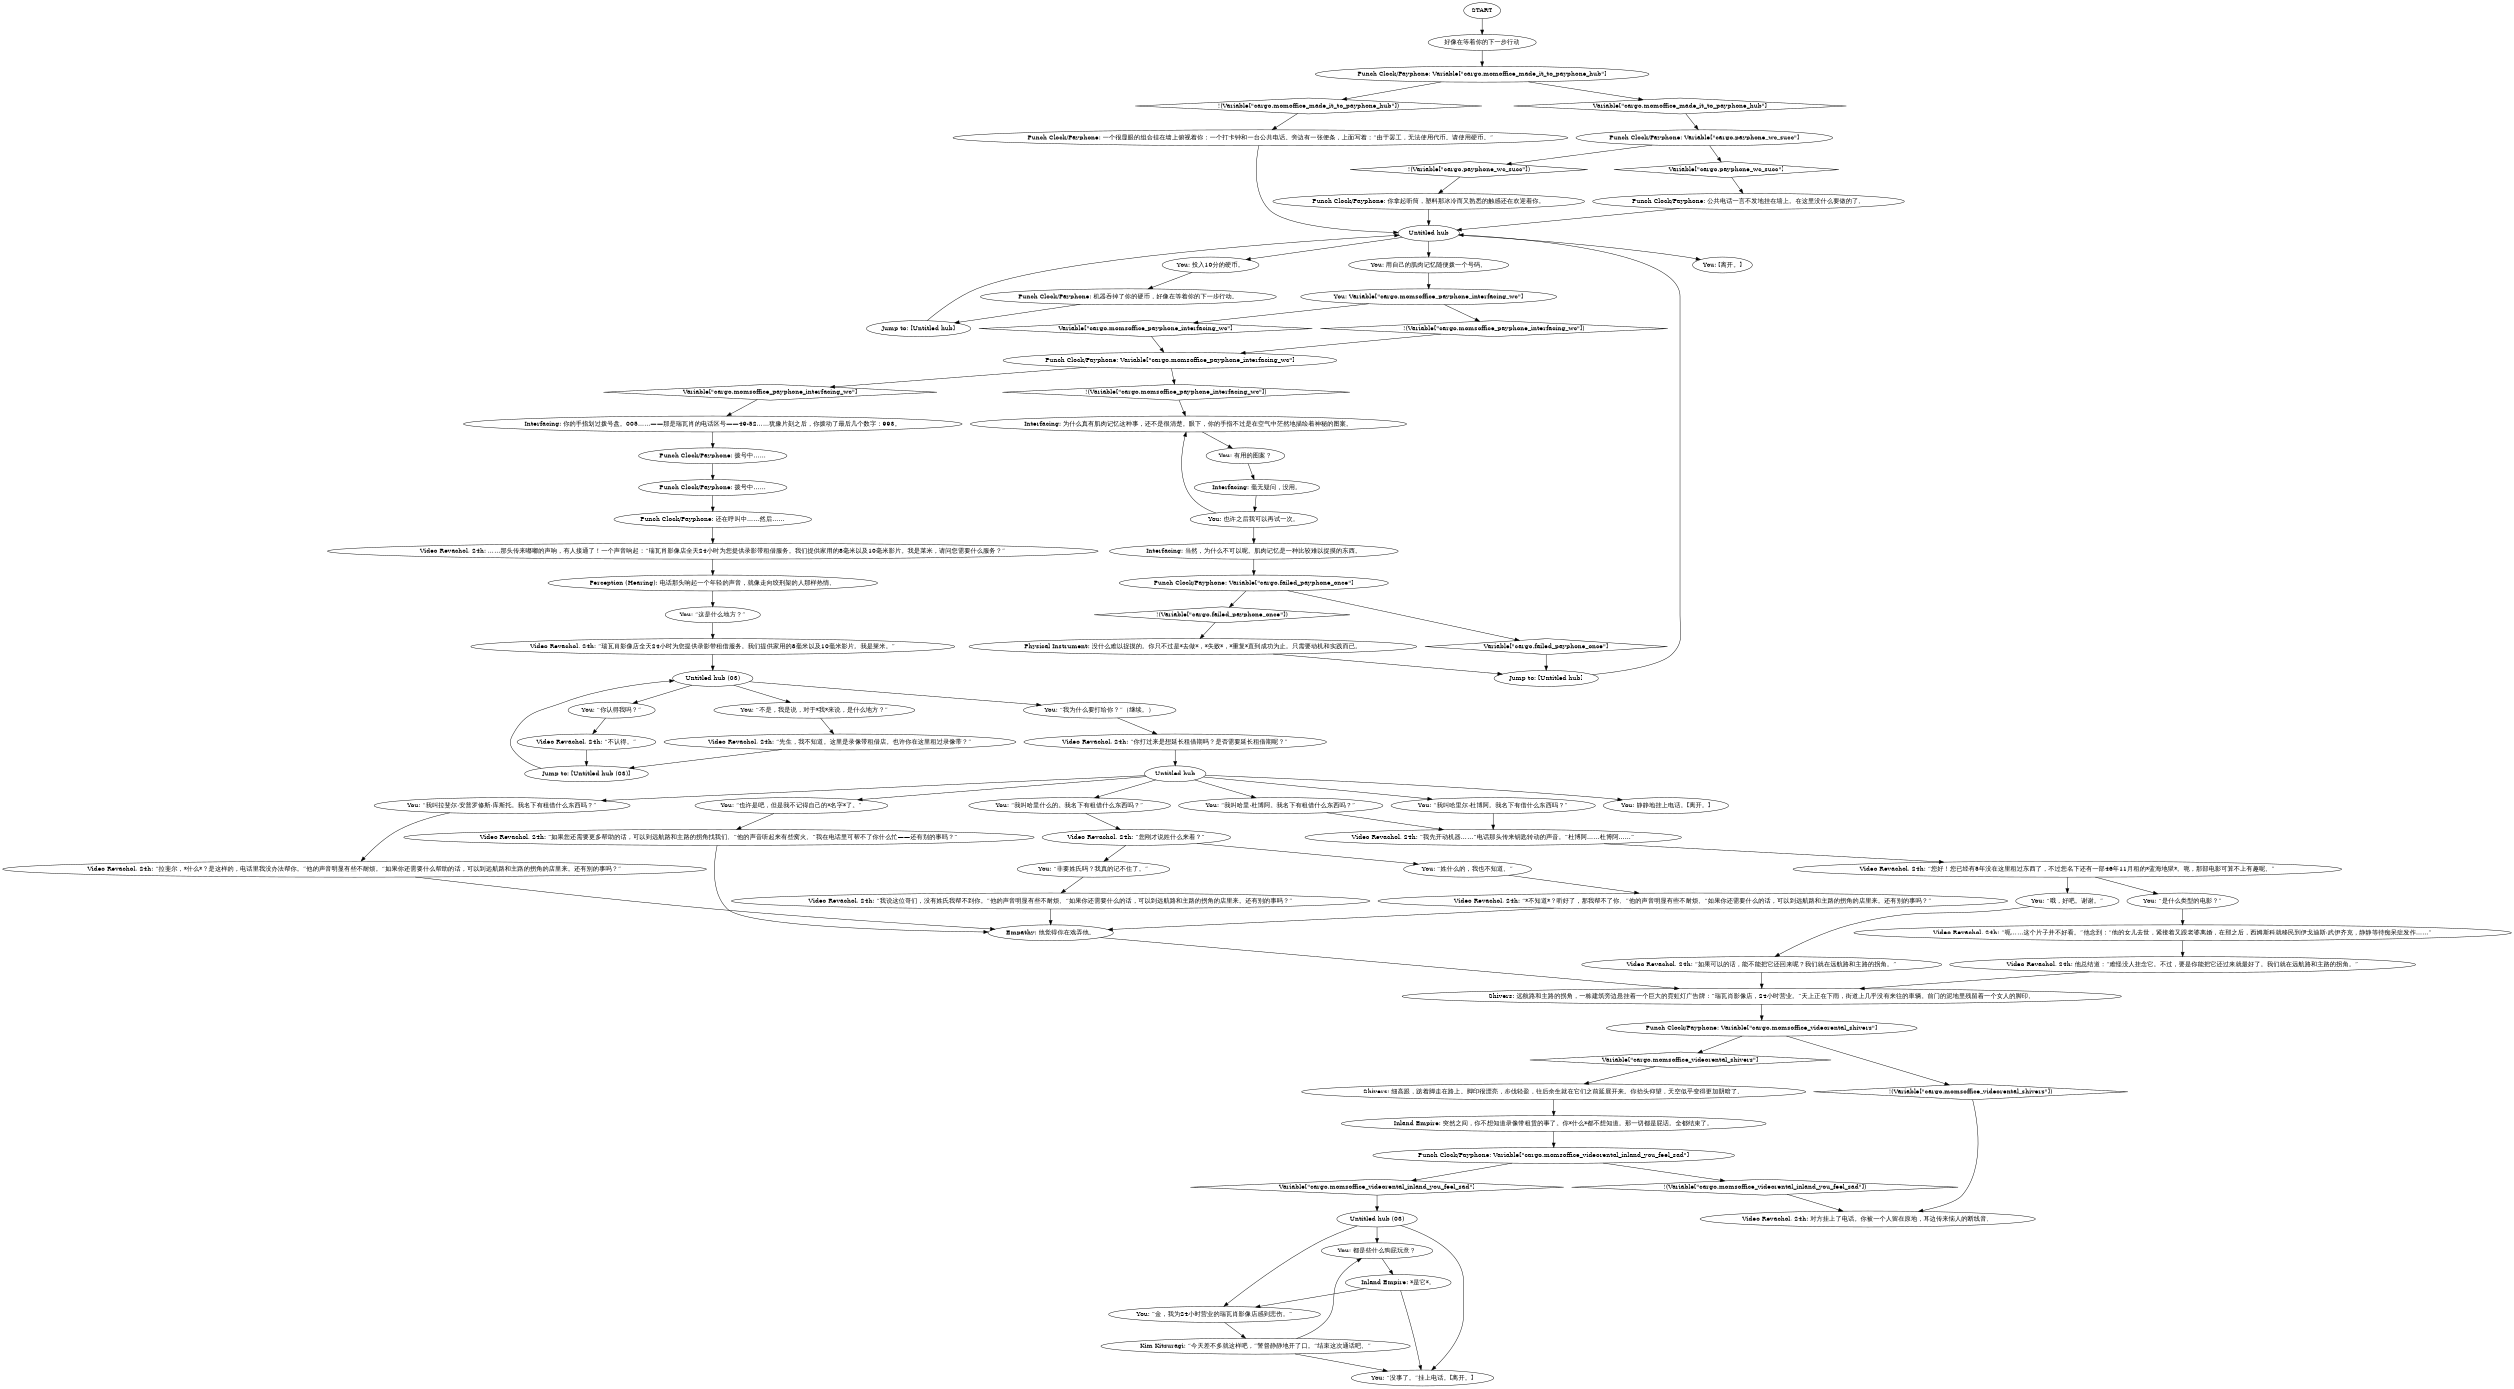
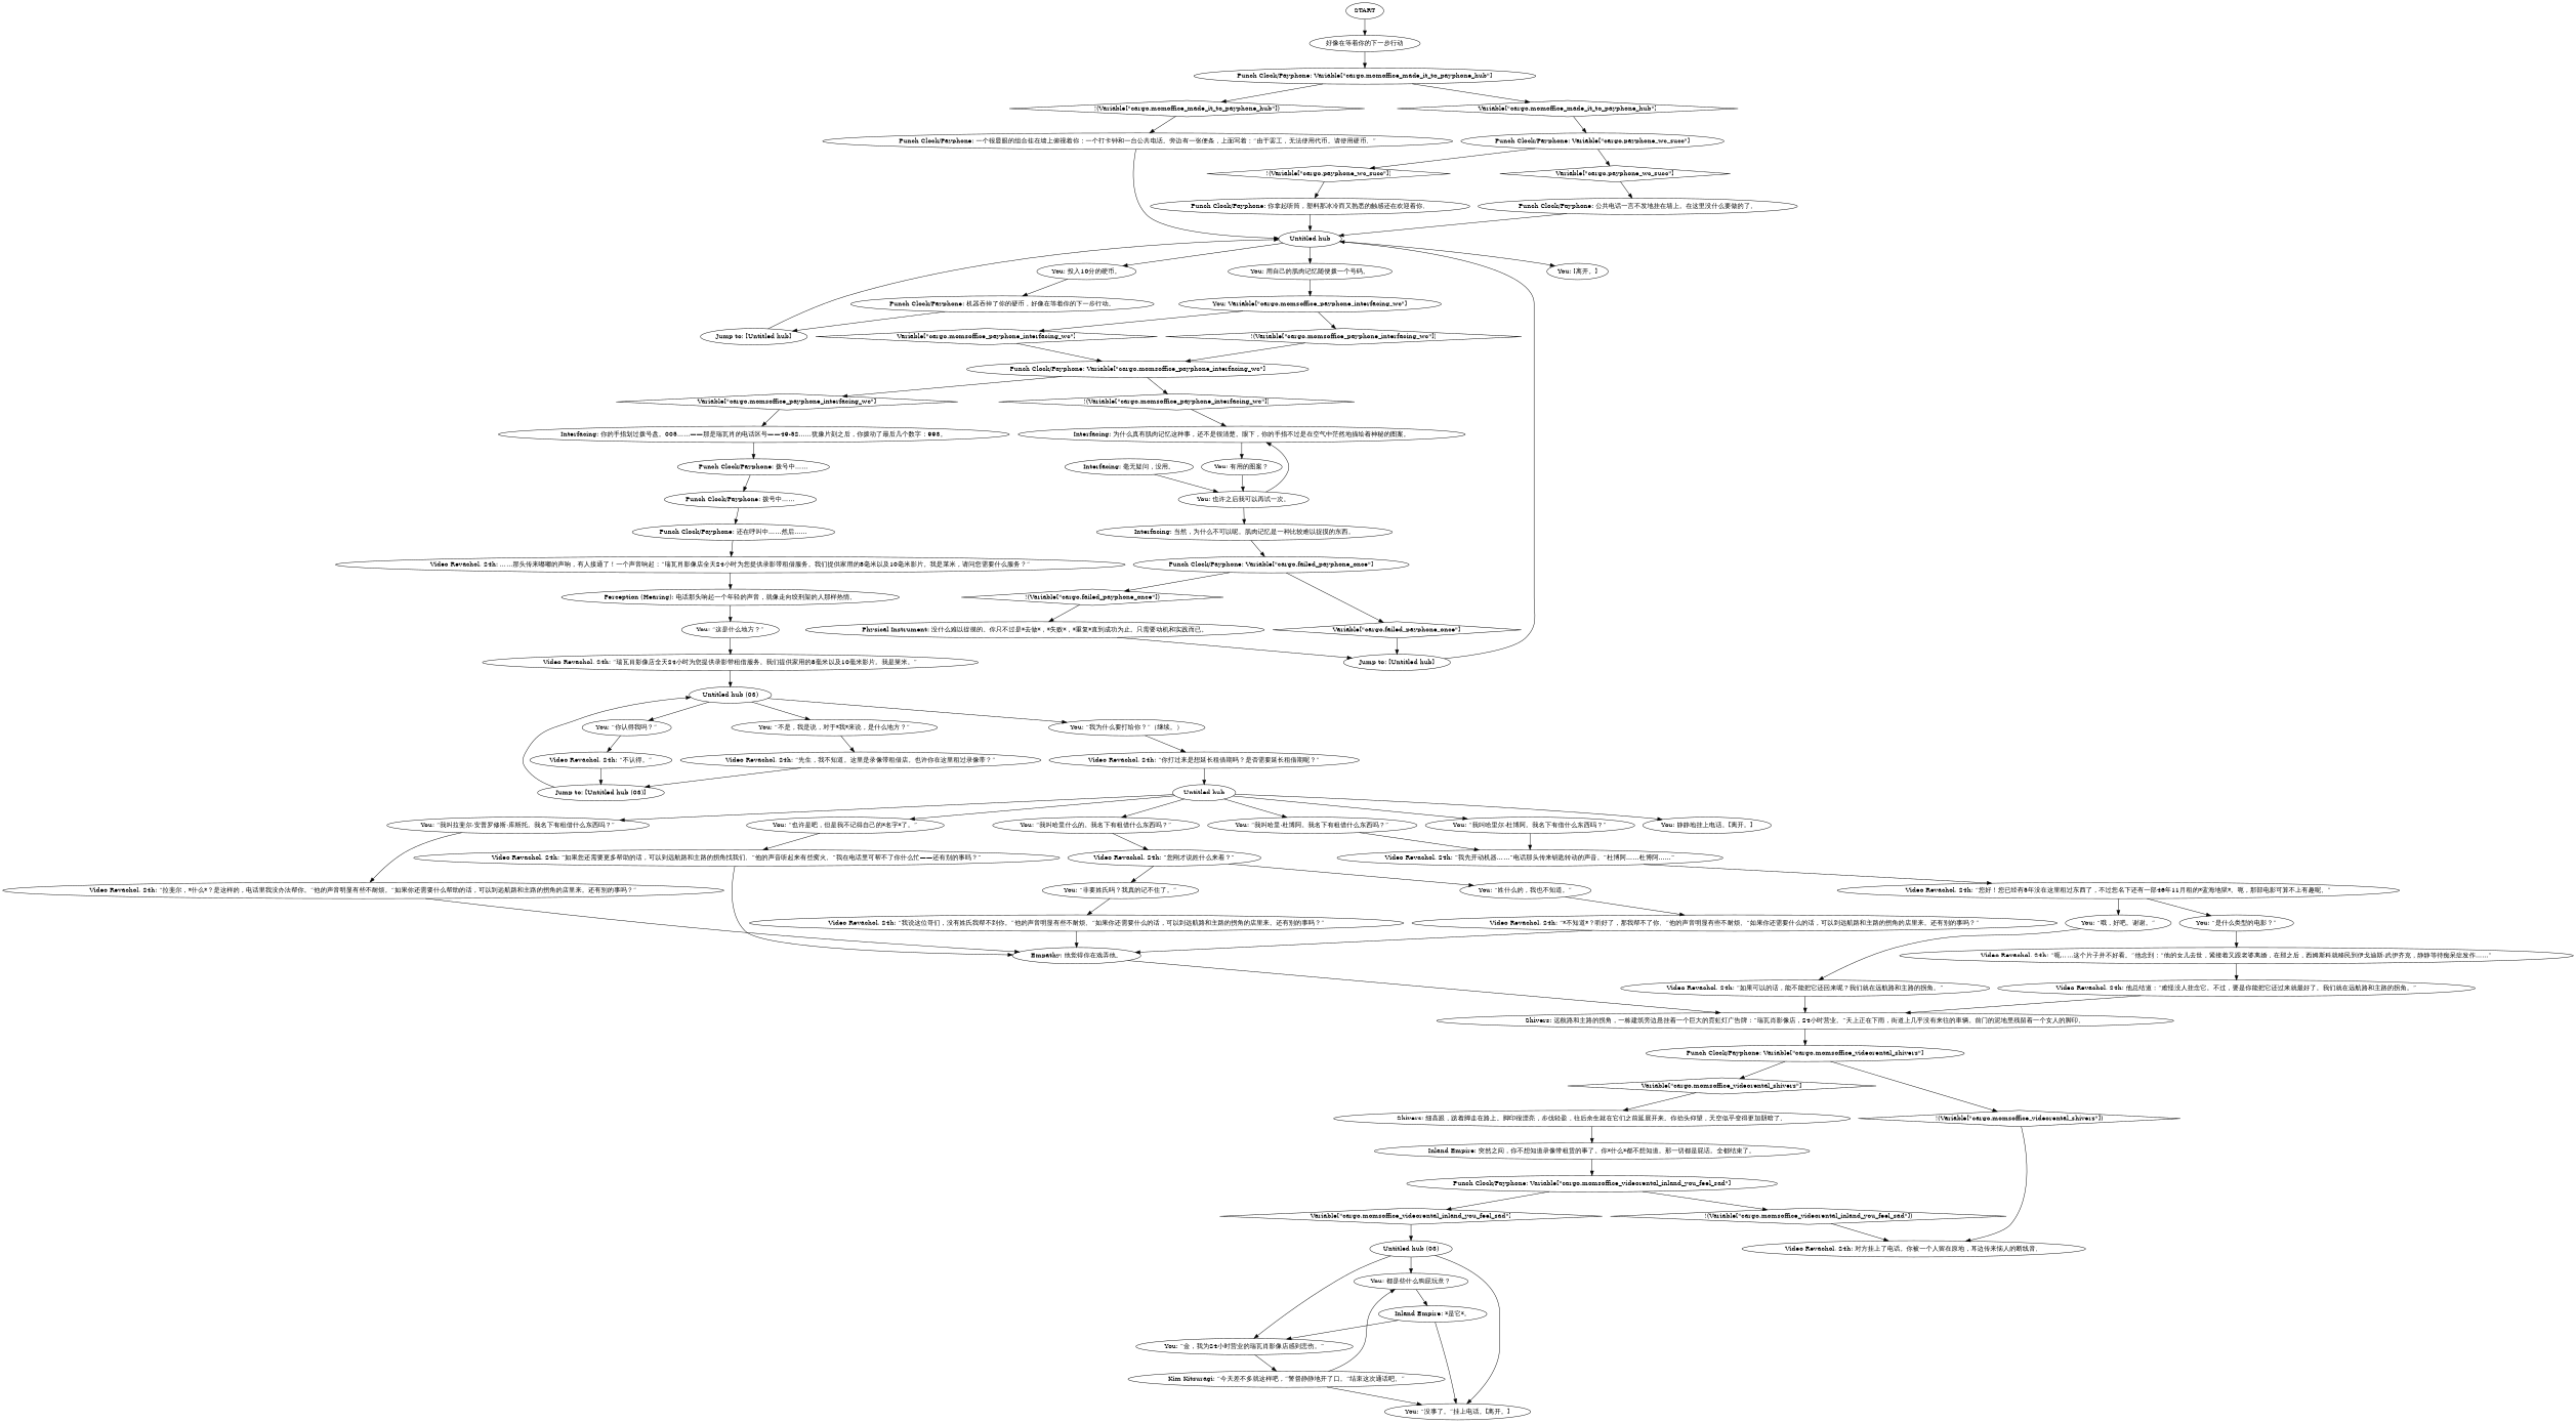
  digraph {
    n1 [label=START]
    n2 [label="好像在等着你的下一步行动"]
    n3 [label="Punch Clock/Payphone: Variable[\"cargo.momoffice_made_it_to_payphone_hub\"]"]
    n4 [label="Variable[\"cargo.momoffice_made_it_to_payphone_hub\"]" shape=diamond]
    n5 [label="!(Variable[\"cargo.momoffice_made_it_to_payphone_hub\"])" shape=diamond]
    n6 [label="Video Revachol, 24h: “*不知道*？听好了，那我帮不了你。”他的声音明显有些不耐烦。“如果你还需要什么的话，可以到远航路和主路的拐角的店里来。还有别的事吗？”"]
    n7 [label="Empathy: 他觉得你在戏弄他。"]
    n8 [label="Shivers: 远航路和主路的拐角，一栋建筑旁边悬挂着一个巨大的霓虹灯广告牌：“瑞瓦肖影像店，24小时营业。”天上正在下雨，街道上几乎没有来往的車辆。前门的泥地里残留着一个女人的脚印。"]
    n9 [label="You: “我叫拉斐尔·安普罗修斯·库斯托。我名下有租借什么东西吗？”"]
    n10 [label="Video Revachol, 24h: “拉斐尔，*什么*？是这样的，电话里我没办法帮你。”他的声音明显有些不耐烦。“如果你还需要什么帮助的话，可以到远航路和主路的拐角的店里来。还有别的事吗？”"]
    n11 [label="Jump to: [Untitled hub]"]
    n12 [label="Untitled hub"]
    n13 [label="You: 投入10分的硬币。"]
    n14 [label="You: 用自己的肌肉记忆随便拨一个号码。"]
    n15 [label="You: [离开。]"]
    n16 [label="You: 也许之后我可以再试一次。"]
    n17 [label="Interfacing: 当然，为什么不可以呢。肌肉记忆是一种比较难以捉摸的东西。"]
    n18 [label="Interfacing: 为什么真有肌肉记忆这种事，还不是很清楚。眼下，你的手指不过是在空气中茫然地描绘着神秘的图案。"]
    n19 [label="Punch Clock/Payphone: Variable[\"cargo.failed_payphone_once\"]"]
    n20 [label="Physical Instrument: 没什么难以捉摸的。你只不过是*去做*，*失败*，*重复*直到成功为止。只需要动机和实践而已。"]
    n21 [label="Jump to: [Untitled hub]"]
    n22 [label="Punch Clock/Payphone: 拨号中……"]
    n23 [label="Punch Clock/Payphone: 还在呼叫中……然后……"]
    n24 [label="Video Revachol, 24h: ……那头传来嘟嘟的声响，有人接通了！一个声音响起：“瑞瓦肖影像店全天24小时为您提供录影带租借服务。我们提供家用的8毫米以及10毫米影片。我是莱米，请问您需要什么服务？”"]
    n25 [label="Jump to: [Untitled hub (03)]"]
    n26 [label="Untitled hub (03)"]
    n27 [label="You: “你认得我吗？”"]
    n28 [label="You: “我为什么要打给你？”（继续。）"]
    n29 [label="You: “不是，我是说，对于*我*来说，是什么地方？”"]
    n30 [label="Punch Clock/Payphone: 机器吞掉了你的硬币，好像在等着你的下一步行动。"]
    n31 [label="You: “哦，好吧。谢谢。”"]
    n32 [label="Video Revachol, 24h: “如果可以的话，能不能把它还回来呢？我们就在远航路和主路的拐角。”"]
    n33 [label="Punch Clock/Payphone: Variable[\"cargo.momsoffice_videorental_shivers\"]"]
    n34 [label="Variable[\"cargo.momsoffice_videorental_shivers\"]" shape=diamond]
    n35 [label="!(Variable[\"cargo.momsoffice_videorental_shivers\"])" shape=diamond]
    n36 [label="Shivers: 细高跟，踮着脚走在路上。脚印很漂亮，步伐轻盈，往后余生就在它们之前延展开来。你抬头仰望，天空似乎变得更加阴暗了。"]
    n37 [label="Video Revachol, 24h: 对方挂上了电话。你被一个人留在原地，耳边传来恼人的断线音。"]
    n38 [label="Inland Empire: 突然之间，你不想知道录像带租赁的事了。你*什么*都不想知道。那一切都是屁话。全都结束了。"]
    n39 [label="You: 都是些什么狗屁玩意？"]
    n40 [label="Inland Empire: *是它*。"]
    n41 [label="You: “没事了。”挂上电话。[离开。]"]
    n42 [label="You: “金，我为24小时营业的瑞瓦肖影像店感到悲伤。”"]
    n43 [label="Punch Clock/Payphone: Variable[\"cargo.payphone_wc_succ\"]"]
    n44 [label="Punch Clock/Payphone: 一个很显眼的组合挂在墙上俯视着你：一个打卡钟和一台公共电话。旁边有一张便条，上面写着：“由于罢工，无法使用代币。请使用硬币。”"]
    n45 [label="Variable[\"cargo.payphone_wc_succ\"]" shape=diamond]
    n46 [label="!(Variable[\"cargo.payphone_wc_succ\"])" shape=diamond]
    n47 [label="Video Revachol, 24h: “不认得。”"]
    n48 [label="Punch Clock/Payphone: 你拿起听筒，塑料那冰冷而又熟悉的触感还在欢迎着你。"]
    n49 [label="Untitled hub (03)"]
    n50 [label="Kim Kitsuragi: “今天差不多就这样吧，”警督静静地开了口。“结束这次通话吧。”"]
    n51 [label="Video Revachol, 24h: “您好！您已经有5年没在这里租过东西了，不过您名下还有一部46年11月租的*蓝海地狱*。呃，那部电影可算不上有趣呢。”"]
    n52 [label="You: “是什么类型的电影？”"]
    n53 [label="Video Revachol, 24h: “呃……这个片子并不好看。”他念到：“他的女儿去世，紧接着又跟老婆离婚，在那之后，西姆斯科就移民到伊戈迪斯·武伊齐克，静静等待痴呆症发作……”"]
    n54 [label="Interfacing: 毫无疑问，没用。"]
    n55 [label="Punch Clock/Payphone: 公共电话一言不发地挂在墙上。在这里没什么要做的了。"]
    n56 [label="Perception (Hearing): 电话那头响起一个年轻的声音，就像走向绞刑架的人那样热情。"]
    n57 [label="You: “这是什么地方？”"]
    n58 [label="Video Revachol, 24h: “瑞瓦肖影像店全天24小时为您提供录影带租借服务。我们提供家用的8毫米以及10毫米影片。我是莱米。”"]
    n59 [label="Punch Clock/Payphone: Variable[\"cargo.momsoffice_videorental_inland_you_feel_sad\"]"]
    n60 [label="You: Variable[\"cargo.momsoffice_payphone_interfacing_wc\"]"]
    n61 [label="Video Revachol, 24h: “先生，我不知道。这里是录像带租借店。也许你在这里租过录像带？”"]
    n62 [label="You: “非要姓氏吗？我真的记不住了。”"]
    n63 [label="Video Revachol, 24h: “我说这位哥们，没有姓氏我帮不到你。”他的声音明显有些不耐烦。“如果你还需要什么的话，可以到远航路和主路的拐角的店里来。还有别的事吗？”"]
    n64 [label="Punch Clock/Payphone: Variable[\"cargo.momsoffice_payphone_interfacing_wc\"]"]
    n65 [label="Variable[\"cargo.momsoffice_payphone_interfacing_wc\"]" shape=diamond]
    n66 [label="!(Variable[\"cargo.momsoffice_payphone_interfacing_wc\"])" shape=diamond]
    n67 [label="Interfacing: 你的手指划过拨号盘。005……——那是瑞瓦肖的电话区号——49-52……犹豫片刻之后，你拨动了最后几个数字：993。"]
    n68 [label="Punch Clock/Payphone: 拨号中……"]
    n69 [label="You: 有用的图案？"]
    n70 [label="You: 静静地挂上电话。[离开。]"]
    n71 [label="Variable[\"cargo.momsoffice_payphone_interfacing_wc\"]" shape=diamond]
    n72 [label="!(Variable[\"cargo.momsoffice_payphone_interfacing_wc\"])" shape=diamond]
    n73 [label="Video Revachol, 24h: “你打过来是想延长租借期吗？是否需要延长租借期呢？”"]
    n74 [label="Untitled hub"]
    n75 [label="You: “我叫哈里什么的。我名下有租借什么东西吗？”"]
    n76 [label="You: “我叫哈里·杜博阿。我名下有租借什么东西吗？”"]
    n77 [label="You: “我叫哈里尔·杜博阿。我名下有借什么东西吗？”"]
    n78 [label="You: “也许是吧，但是我不记得自己的*名字*了。”"]
    n79 [label="Video Revachol, 24h: “您刚才说姓什么来着？”"]
    n80 [label="You: “姓什么的，我也不知道。”"]
    n81 [label="Variable[\"cargo.failed_payphone_once\"]" shape=diamond]
    n82 [label="!(Variable[\"cargo.failed_payphone_once\"])" shape=diamond]
    n83 [label="Video Revachol, 24h: “我先开动机器……”电话那头传来钥匙转动的声音。“杜博阿……杜博阿……”"]
    n84 [label="Video Revachol, 24h: 他总结道：“难怪没人挂念它。不过，要是你能把它还过来就最好了。我们就在远航路和主路的拐角。”"]
    n85 [label="Video Revachol, 24h: “如果您还需要更多帮助的话，可以到远航路和主路的拐角找我们。”他的声音听起来有些窝火。“我在电话里可帮不了你什么忙——还有别的事吗？”"]
    n86 [label="Variable[\"cargo.momsoffice_videorental_inland_you_feel_sad\"]" shape=diamond]
    n87 [label="!(Variable[\"cargo.momsoffice_videorental_inland_you_feel_sad\"])" shape=diamond]
    n1 -> n2
    n2 -> n3
    n3 -> n4
    n3 -> n5
    n4 -> n43
    n5 -> n44
    n6 -> n7
    n7 -> n8
    n8 -> n33
    n9 -> n10
    n10 -> n7
    n11 -> n12
    n12 -> n13
    n12 -> n14
    n12 -> n15
    n13 -> n30
    n14 -> n60
    n16 -> n17
    n16 -> n18
    n17 -> n19
    n18 -> n69
    n19 -> n81
    n19 -> n82
    n20 -> n21
    n21 -> n12
    n22 -> n23
    n23 -> n24
    n24 -> n56
    n25 -> n26
    n26 -> n27
    n26 -> n28
    n26 -> n29
    n27 -> n47
    n28 -> n73
    n29 -> n61
    n30 -> n11
    n31 -> n32
    n32 -> n8
    n33 -> n34
    n33 -> n35
    n34 -> n36
    n35 -> n37
    n36 -> n38
    n38 -> n59
    n39 -> n40
    n40 -> n41
    n40 -> n42
    n42 -> n50
    n43 -> n45
    n43 -> n46
    n44 -> n12
    n45 -> n55
    n46 -> n48
    n47 -> n25
    n48 -> n12
    n49 -> n39
    n49 -> n41
    n49 -> n42
    n50 -> n39
    n50 -> n41
    n51 -> n31
    n51 -> n52
    n52 -> n53
    n53 -> n84
    n54 -> n16
    n55 -> n12
    n56 -> n57
    n57 -> n58
    n58 -> n26
    n59 -> n86
    n59 -> n87
    n60 -> n71
    n60 -> n72
    n61 -> n25
    n62 -> n63
    n63 -> n7
    n64 -> n65
    n64 -> n66
    n65 -> n67
    n66 -> n18
    n67 -> n68
    n68 -> n22
-   n69 -> n54
+   n69 -> n16
    n71 -> n64
    n72 -> n64
    n73 -> n74
    n74 -> n9
    n74 -> n70
    n74 -> n75
    n74 -> n76
    n74 -> n77
    n74 -> n78
    n75 -> n79
    n76 -> n83
    n77 -> n83
    n78 -> n85
    n79 -> n62
    n79 -> n80
    n80 -> n6
    n81 -> n21
    n82 -> n20
    n83 -> n51
    n84 -> n8
    n85 -> n7
    n86 -> n49
    n87 -> n37
  }
